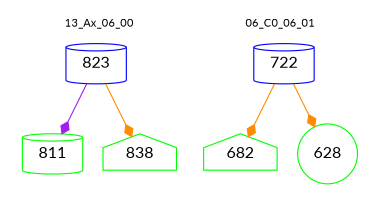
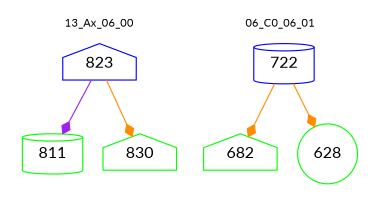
  digraph {
    fontname=Lato
    node [color=green fontname=Lato shape=house]
    edge [arrowhead=diamond color=darkorange fontname=Lato]
-   n1 [color=blue label=823 shape=cylinder]
+   n1 [color=blue label=823]
    n2 [label=811 shape=cylinder]
-   n3 [label=838]
+   n3 [label=830]
    n4 [color=blue label=722 shape=cylinder]
    n5 [label=682]
    n6 [label=628 shape=circle]
    subgraph cluster_1 {
      color=white
      fontsize=10
      label="13_Ax_06_00"
      n1
      n2
      n3
    }
    subgraph cluster_2 {
      color=white
      fontsize=10
      label="06_C0_06_01"
      n4
      n5
      n6
    }
    n1 -> n2 [color=purple]
    n1 -> n3
    n4 -> n5
    n4 -> n6
  }
